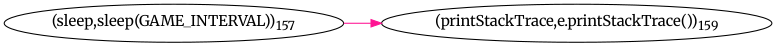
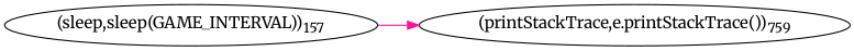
  digraph {
    rankdir=LR
    fontname=Merriweather
    node [fontname=Merriweather]
    n1 [label=<(sleep,sleep(GAME_INTERVAL))<SUB>157</SUB>>]
-   n2 [label=<(printStackTrace,e.printStackTrace())<SUB>159</SUB>>]
+   n2 [label=<(printStackTrace,e.printStackTrace())<SUB>759</SUB>>]
    n1 -> n2 [color=deeppink fontname=Merriweather]
  }
